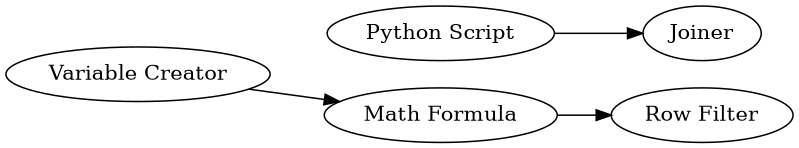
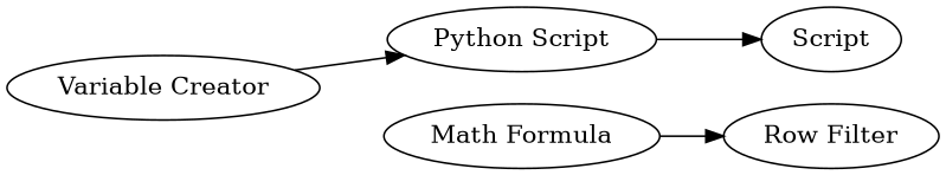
  digraph {
    rankdir=LR
    n1 [label="Variable Creator"]
    n2 [label="Python Script"]
-   n3 [label=Joiner]
+   n3 [label=Script]
    n4 [label="Math Formula"]
    n5 [label="Row Filter"]
-   n1 -> n4
+   n1 -> n2
    n2 -> n3
    n4 -> n5
  }
